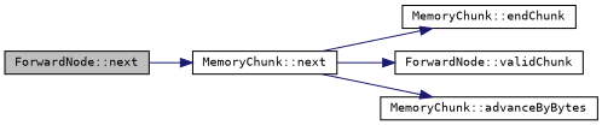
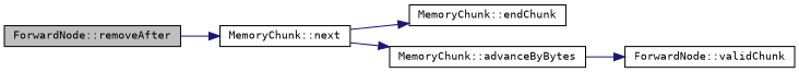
  digraph {
    fontname="DejaVu Sans Mono"
    rankdir=LR
    node [color=black fillcolor=white fontname="DejaVu Sans Mono" fontsize=10 shape=record style=filled]
    edge [color=midnightblue fontname="DejaVu Sans Mono" fontsize=10 labelfontname=Helvetica labelfontsize=10 style=solid]
-   n1 [fillcolor=grey75 fontcolor=black height=0.2 label="ForwardNode::next" width=0.4]
+   n1 [fillcolor=grey75 fontcolor=black height=0.2 label="ForwardNode::removeAfter" width=0.4]
    n2 [height=0.2 label="MemoryChunk::next" width=0.4]
    n3 [height=0.2 label="MemoryChunk::endChunk" width=0.4]
    n4 [height=0.2 label="ForwardNode::validChunk" width=0.4]
    n5 [height=0.2 label="MemoryChunk::advanceByBytes" width=0.4]
    n1 -> n2
    n2 -> n3
-   n2 -> n4
+   n5 -> n4
    n2 -> n5
  }
